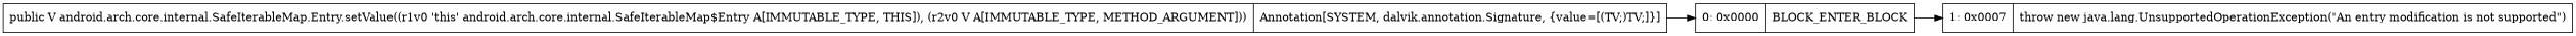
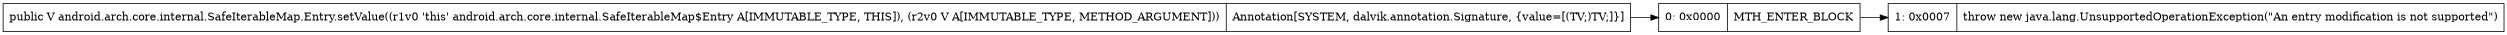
  digraph {
    rankdir=LR
    node [shape=record]
-   n1 [label="{0\:\ 0x0000|BLOCK_ENTER_BLOCK\l}"]
+   n1 [label="{0\:\ 0x0000|MTH_ENTER_BLOCK\l}"]
    n2 [label="{1\:\ 0x0007|throw new java.lang.UnsupportedOperationException(\"An entry modification is not supported\")\l}"]
    n3 [label="{public V android.arch.core.internal.SafeIterableMap.Entry.setValue((r1v0 'this' android.arch.core.internal.SafeIterableMap$Entry A[IMMUTABLE_TYPE, THIS]), (r2v0 V A[IMMUTABLE_TYPE, METHOD_ARGUMENT]))  | Annotation[SYSTEM, dalvik.annotation.Signature, \{value=[(TV;)TV;]\}]\l}"]
    n1 -> n2
    n3 -> n1
  }
